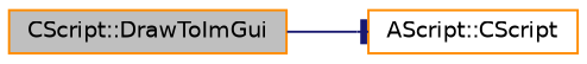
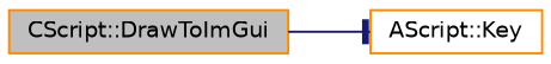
  digraph {
    rankdir=LR
    node [color=darkorange fontname=Helvetica fontsize=10 shape=record style=filled]
    n1 [fillcolor=grey75 fontcolor=black height=0.2 label="CScript::DrawToImGui" width=0.4]
-   n2 [fillcolor=white height=0.2 label="AScript::CScript" width=0.4]
+   n2 [fillcolor=white height=0.2 label="AScript::Key" width=0.4]
    n1 -> n2 [color=midnightblue fontname=Helvetica fontsize=10 labelfontname=Helvetica labelfontsize=10 style=solid arrowhead=tee]
  }
